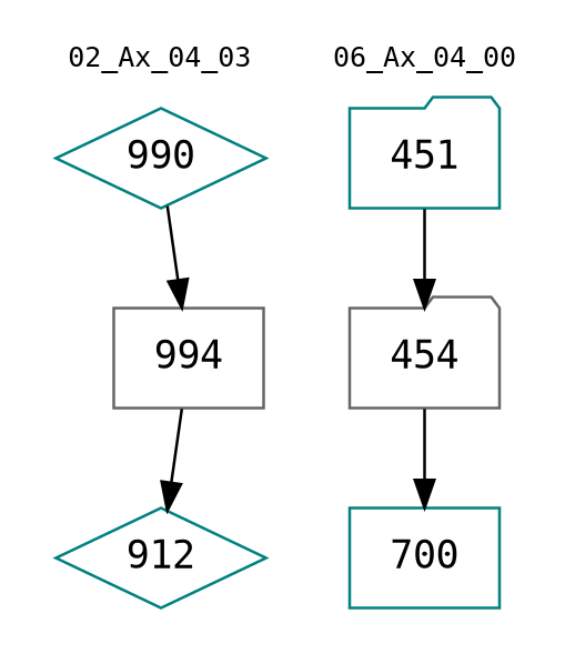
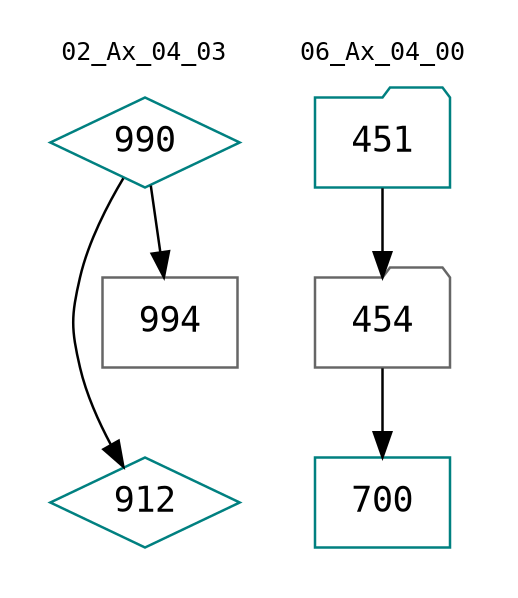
  digraph {
    fontname="DejaVu Sans Mono"
    node [color=teal fontname="DejaVu Sans Mono" shape=diamond]
    edge [color=black fontname="DejaVu Sans Mono"]
    n1 [label=990]
    n2 [label=912]
    n3 [color=gray40 label=994 shape=box]
    n4 [label=451 shape=folder]
    n5 [color=gray40 label=454 shape=folder]
    n6 [label=700 shape=box]
    subgraph cluster_1 {
      color=white
      fontsize=10
      label="02_Ax_04_03"
      n1
      n2
      n3
    }
    subgraph cluster_2 {
      color=white
      fontsize=10
      label="06_Ax_04_00"
      n4
      n5
      n6
    }
-   n3 -> n2
+   n1 -> n2
    n1 -> n3
    n4 -> n5
    n5 -> n6
  }
